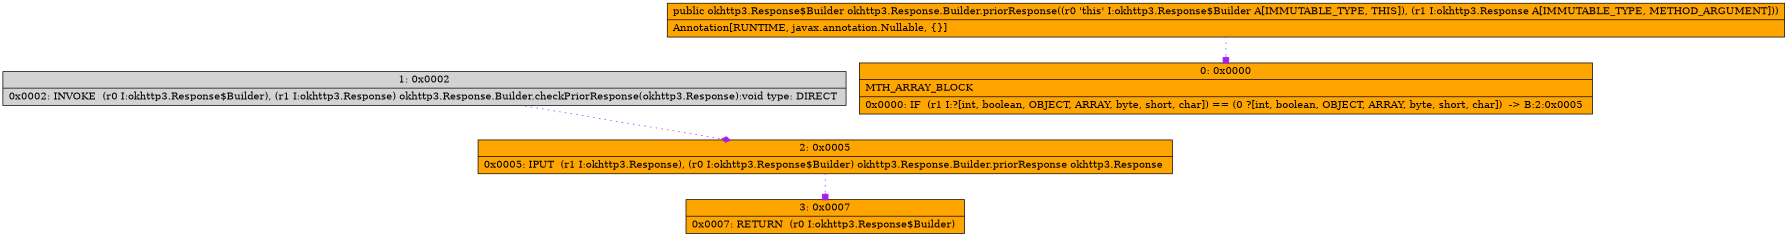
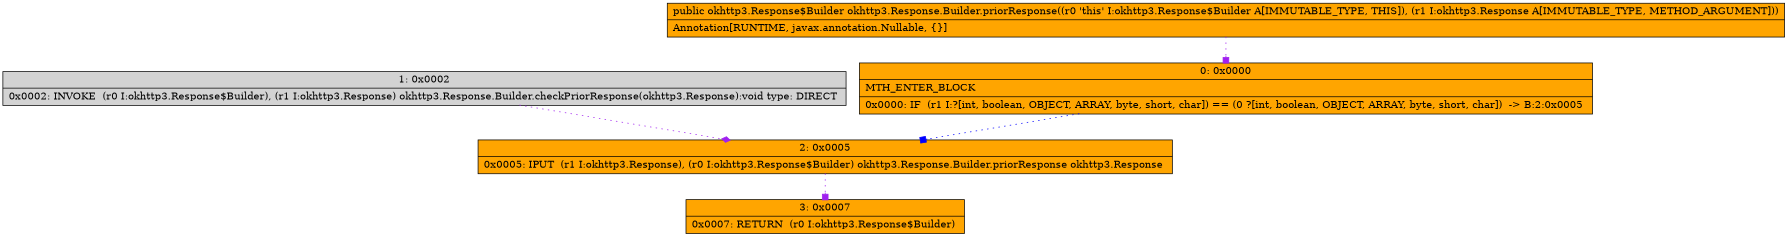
  digraph {
    node [fillcolor=orange shape=record style=filled]
    edge [arrowhead=box color=purple style=dotted]
-   n1 [label="{0\:\ 0x0000|MTH_ARRAY_BLOCK\l|0x0000: IF  (r1 I:?[int, boolean, OBJECT, ARRAY, byte, short, char]) == (0 ?[int, boolean, OBJECT, ARRAY, byte, short, char])  \-\> B:2:0x0005 \l}"]
+   n1 [label="{0\:\ 0x0000|MTH_ENTER_BLOCK\l|0x0000: IF  (r1 I:?[int, boolean, OBJECT, ARRAY, byte, short, char]) == (0 ?[int, boolean, OBJECT, ARRAY, byte, short, char])  \-\> B:2:0x0005 \l}"]
    n2 [label="{2\:\ 0x0005|0x0005: IPUT  (r1 I:okhttp3.Response), (r0 I:okhttp3.Response$Builder) okhttp3.Response.Builder.priorResponse okhttp3.Response \l}"]
    n3 [fillcolor=lightgrey label="{1\:\ 0x0002|0x0002: INVOKE  (r0 I:okhttp3.Response$Builder), (r1 I:okhttp3.Response) okhttp3.Response.Builder.checkPriorResponse(okhttp3.Response):void type: DIRECT \l}"]
    n4 [label="{3\:\ 0x0007|0x0007: RETURN  (r0 I:okhttp3.Response$Builder) \l}"]
    n5 [label="{public okhttp3.Response$Builder okhttp3.Response.Builder.priorResponse((r0 'this' I:okhttp3.Response$Builder A[IMMUTABLE_TYPE, THIS]), (r1 I:okhttp3.Response A[IMMUTABLE_TYPE, METHOD_ARGUMENT]))  | Annotation[RUNTIME, javax.annotation.Nullable, \{\}]\l}"]
+   n1 -> n2 [color=blue]
    n2 -> n4
    n3 -> n2 [arrowhead=diamond]
    n5 -> n1
  }
